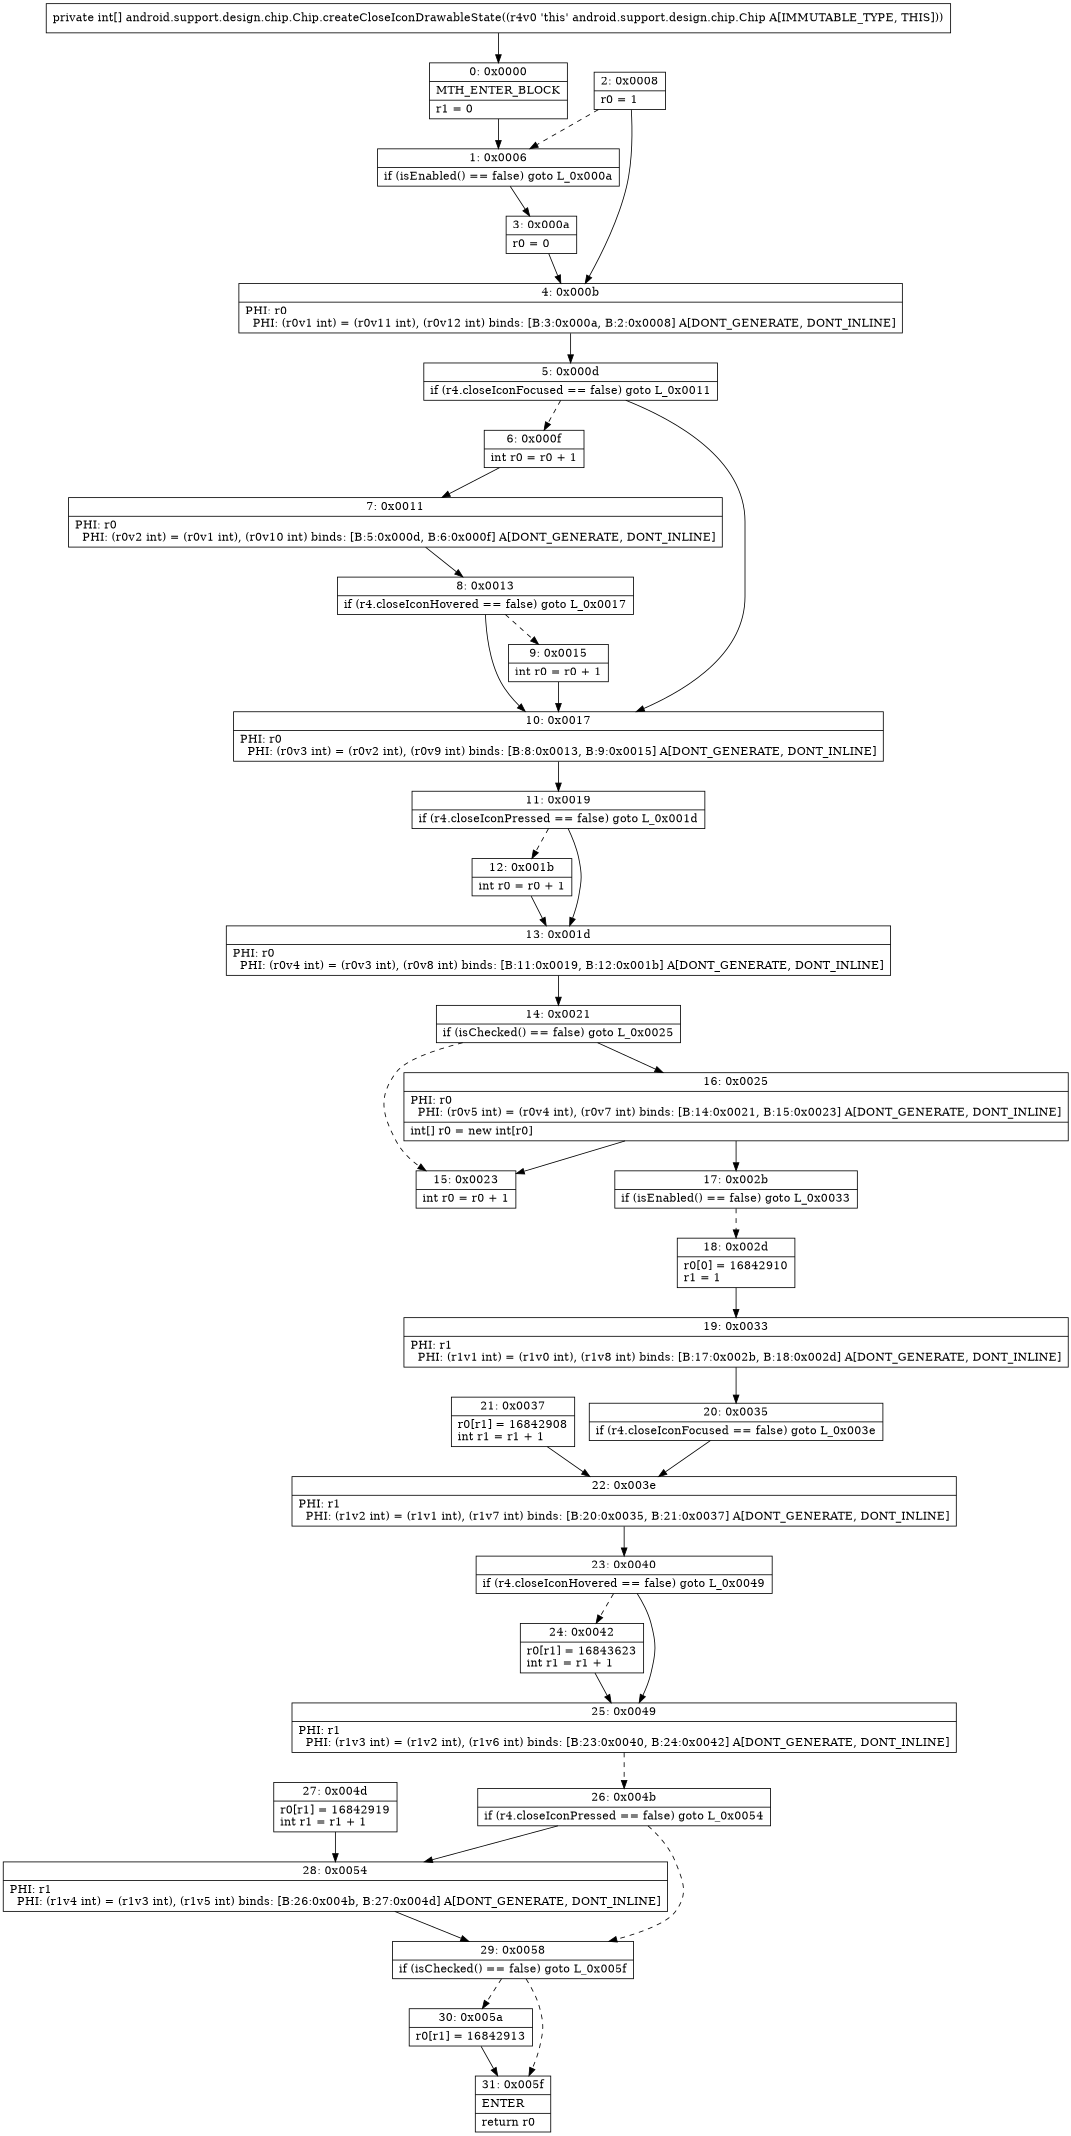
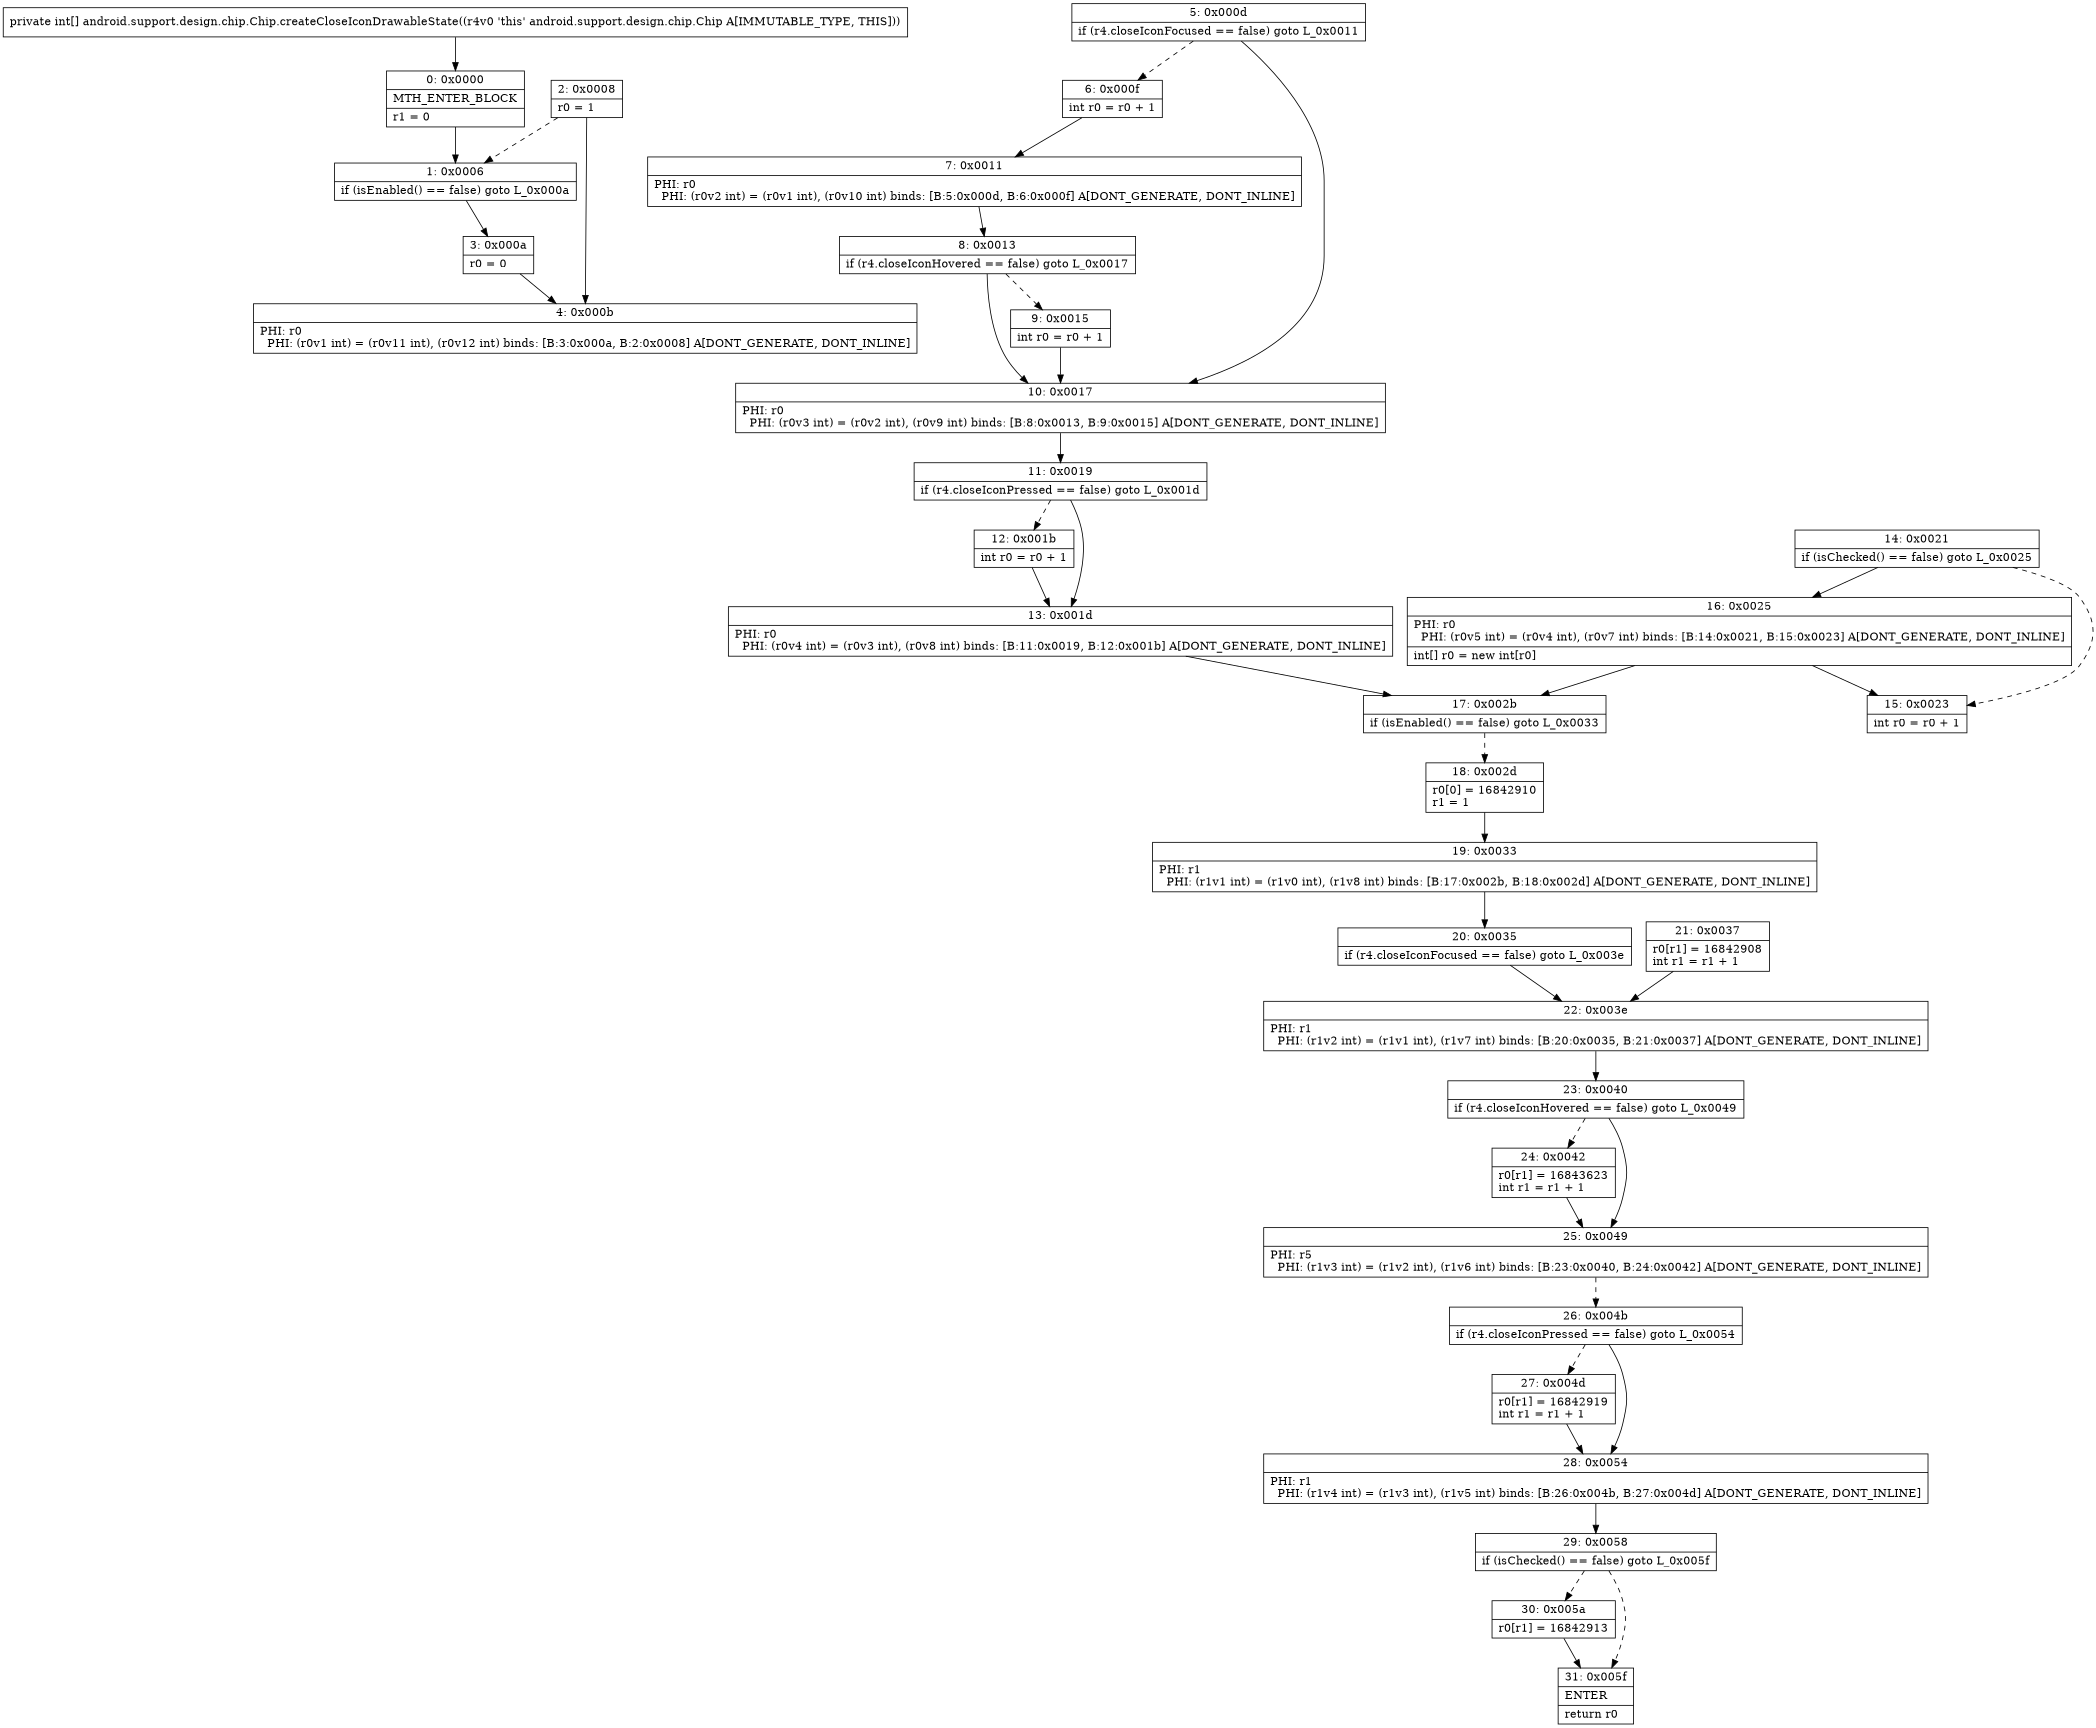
  digraph {
    node [shape=record]
    n1 [label="{0\:\ 0x0000|MTH_ENTER_BLOCK\l|r1 = 0\l}"]
    n2 [label="{1\:\ 0x0006|if (isEnabled() == false) goto L_0x000a\l}"]
    n3 [label="{3\:\ 0x000a|r0 = 0\l}"]
    n4 [label="{2\:\ 0x0008|r0 = 1\l}"]
    n5 [label="{4\:\ 0x000b|PHI: r0 \l  PHI: (r0v1 int) = (r0v11 int), (r0v12 int) binds: [B:3:0x000a, B:2:0x0008] A[DONT_GENERATE, DONT_INLINE]\l}"]
    n6 [label="{5\:\ 0x000d|if (r4.closeIconFocused == false) goto L_0x0011\l}"]
    n7 [label="{6\:\ 0x000f|int r0 = r0 + 1\l}"]
    n8 [label="{10\:\ 0x0017|PHI: r0 \l  PHI: (r0v3 int) = (r0v2 int), (r0v9 int) binds: [B:8:0x0013, B:9:0x0015] A[DONT_GENERATE, DONT_INLINE]\l}"]
    n9 [label="{7\:\ 0x0011|PHI: r0 \l  PHI: (r0v2 int) = (r0v1 int), (r0v10 int) binds: [B:5:0x000d, B:6:0x000f] A[DONT_GENERATE, DONT_INLINE]\l}"]
    n10 [label="{8\:\ 0x0013|if (r4.closeIconHovered == false) goto L_0x0017\l}"]
    n11 [label="{9\:\ 0x0015|int r0 = r0 + 1\l}"]
    n12 [label="{11\:\ 0x0019|if (r4.closeIconPressed == false) goto L_0x001d\l}"]
    n13 [label="{12\:\ 0x001b|int r0 = r0 + 1\l}"]
    n14 [label="{13\:\ 0x001d|PHI: r0 \l  PHI: (r0v4 int) = (r0v3 int), (r0v8 int) binds: [B:11:0x0019, B:12:0x001b] A[DONT_GENERATE, DONT_INLINE]\l}"]
    n15 [label="{14\:\ 0x0021|if (isChecked() == false) goto L_0x0025\l}"]
    n16 [label="{15\:\ 0x0023|int r0 = r0 + 1\l}"]
    n17 [label="{16\:\ 0x0025|PHI: r0 \l  PHI: (r0v5 int) = (r0v4 int), (r0v7 int) binds: [B:14:0x0021, B:15:0x0023] A[DONT_GENERATE, DONT_INLINE]\l|int[] r0 = new int[r0]\l}"]
    n18 [label="{17\:\ 0x002b|if (isEnabled() == false) goto L_0x0033\l}"]
    n19 [label="{18\:\ 0x002d|r0[0] = 16842910\lr1 = 1\l}"]
    n20 [label="{19\:\ 0x0033|PHI: r1 \l  PHI: (r1v1 int) = (r1v0 int), (r1v8 int) binds: [B:17:0x002b, B:18:0x002d] A[DONT_GENERATE, DONT_INLINE]\l}"]
    n21 [label="{20\:\ 0x0035|if (r4.closeIconFocused == false) goto L_0x003e\l}"]
    n22 [label="{22\:\ 0x003e|PHI: r1 \l  PHI: (r1v2 int) = (r1v1 int), (r1v7 int) binds: [B:20:0x0035, B:21:0x0037] A[DONT_GENERATE, DONT_INLINE]\l}"]
    n23 [label="{21\:\ 0x0037|r0[r1] = 16842908\lint r1 = r1 + 1\l}"]
    n24 [label="{23\:\ 0x0040|if (r4.closeIconHovered == false) goto L_0x0049\l}"]
    n25 [label="{24\:\ 0x0042|r0[r1] = 16843623\lint r1 = r1 + 1\l}"]
-   n26 [label="{25\:\ 0x0049|PHI: r1 \l  PHI: (r1v3 int) = (r1v2 int), (r1v6 int) binds: [B:23:0x0040, B:24:0x0042] A[DONT_GENERATE, DONT_INLINE]\l}"]
+   n26 [label="{25\:\ 0x0049|PHI: r5 \l  PHI: (r1v3 int) = (r1v2 int), (r1v6 int) binds: [B:23:0x0040, B:24:0x0042] A[DONT_GENERATE, DONT_INLINE]\l}"]
    n27 [label="{26\:\ 0x004b|if (r4.closeIconPressed == false) goto L_0x0054\l}"]
    n28 [label="{27\:\ 0x004d|r0[r1] = 16842919\lint r1 = r1 + 1\l}"]
    n29 [label="{28\:\ 0x0054|PHI: r1 \l  PHI: (r1v4 int) = (r1v3 int), (r1v5 int) binds: [B:26:0x004b, B:27:0x004d] A[DONT_GENERATE, DONT_INLINE]\l}"]
    n30 [label="{29\:\ 0x0058|if (isChecked() == false) goto L_0x005f\l}"]
    n31 [label="{30\:\ 0x005a|r0[r1] = 16842913\l}"]
    n32 [label="{31\:\ 0x005f|ENTER\l|return r0\l}"]
    n33 [label="{private int[] android.support.design.chip.Chip.createCloseIconDrawableState((r4v0 'this' android.support.design.chip.Chip A[IMMUTABLE_TYPE, THIS])) }"]
    n1 -> n2
    n2 -> n3
    n3 -> n5
    n4 -> n2 [style=dashed]
    n4 -> n5
-   n5 -> n6
    n6 -> n7 [style=dashed]
    n6 -> n8
    n7 -> n9
    n8 -> n12
    n9 -> n10
    n10 -> n8
    n10 -> n11 [style=dashed]
    n11 -> n8
    n12 -> n13 [style=dashed]
    n12 -> n14
    n13 -> n14
-   n14 -> n15
+   n14 -> n18
    n15 -> n16 [style=dashed]
    n15 -> n17
    n17 -> n16
    n17 -> n18
    n18 -> n19 [style=dashed]
    n19 -> n20
    n20 -> n21
    n21 -> n22
    n22 -> n24
    n23 -> n22
    n24 -> n25 [style=dashed]
    n24 -> n26
    n25 -> n26
    n26 -> n27 [style=dashed]
-   n27 -> n30 [style=dashed]
+   n27 -> n28 [style=dashed]
    n27 -> n29
    n28 -> n29
    n29 -> n30
    n30 -> n31 [style=dashed]
    n30 -> n32 [style=dashed]
    n31 -> n32
    n33 -> n1
  }
